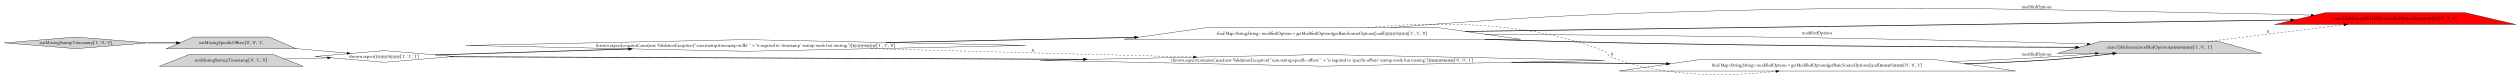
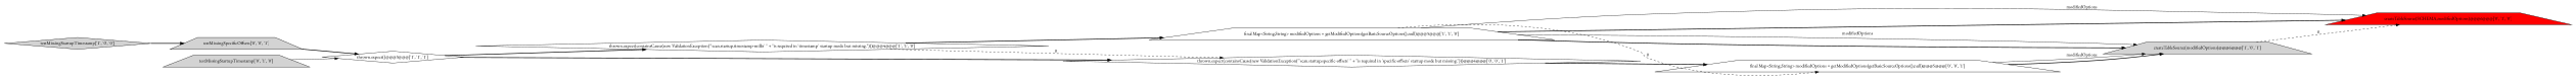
  digraph {
    fontname="EB Garamond"
    rankdir=LR
    node [fillcolor=white fontname="EB Garamond" shape=trapezium style=filled]
    edge [fontname="EB Garamond" style=bold]
    n1 [fillcolor=lightgray label="testMissingSpecificOffsets['0', '0', '1']"]
    n2 [label="thrown.expect()@@@3@@@['1', '1', '1']" shape=diamond]
    n3 [label="thrown.expect(containsCause(new ValidationException(\"'scan.startup.timestamp-millis' \" + \"is required in 'timestamp' startup mode but missing.\")))@@@4@@@['1', '1', '0']" shape=diamond]
    n4 [label="thrown.expect(containsCause(new ValidationException(\"'scan.startup.specific-offsets' \" + \"is required in 'specific-offsets' startup mode but missing.\")))@@@4@@@['0', '0', '1']" shape=diamond]
    n5 [label="final Map<String,String> modifiedOptions = getModifiedOptions(getBasicSourceOptions(),null)@@@5@@@['1', '1', '0']"]
    n6 [label="final Map<String,String> modifiedOptions = getModifiedOptions(getBasicSourceOptions(),null)@@@5@@@['0', '0', '1']"]
    n7 [fillcolor=lightgray label="createTableSource(modifiedOptions)@@@6@@@['1', '0', '1']"]
    n8 [fillcolor=red label="createTableSource(SCHEMA,modifiedOptions)@@@6@@@['0', '1', '0']"]
    n9 [fillcolor=lightgray label="testMissingStartupTimestamp['0', '1', '0']"]
    n10 [fillcolor=lightgray label="testMissingStartupTimestamp['1', '0', '0']" shape=diamond]
-   n1 -> n2 [style=solid]
+   n1 -> n2
    n2 -> n3
    n2 -> n4
    n3 -> n4 [label=0 style=dashed]
    n3 -> n5
    n4 -> n6
    n5 -> n6 [label=0 style=dashed]
    n5 -> n7 [label=modifiedOptions style=solid]
    n5 -> n7
    n5 -> n8 [label=modifiedOptions style=solid]
    n5 -> n8
    n6 -> n7 [label=modifiedOptions style=solid]
    n6 -> n7
    n7 -> n8 [label=0 style=dashed]
    n9 -> n2 [style=solid]
    n10 -> n1
  }
